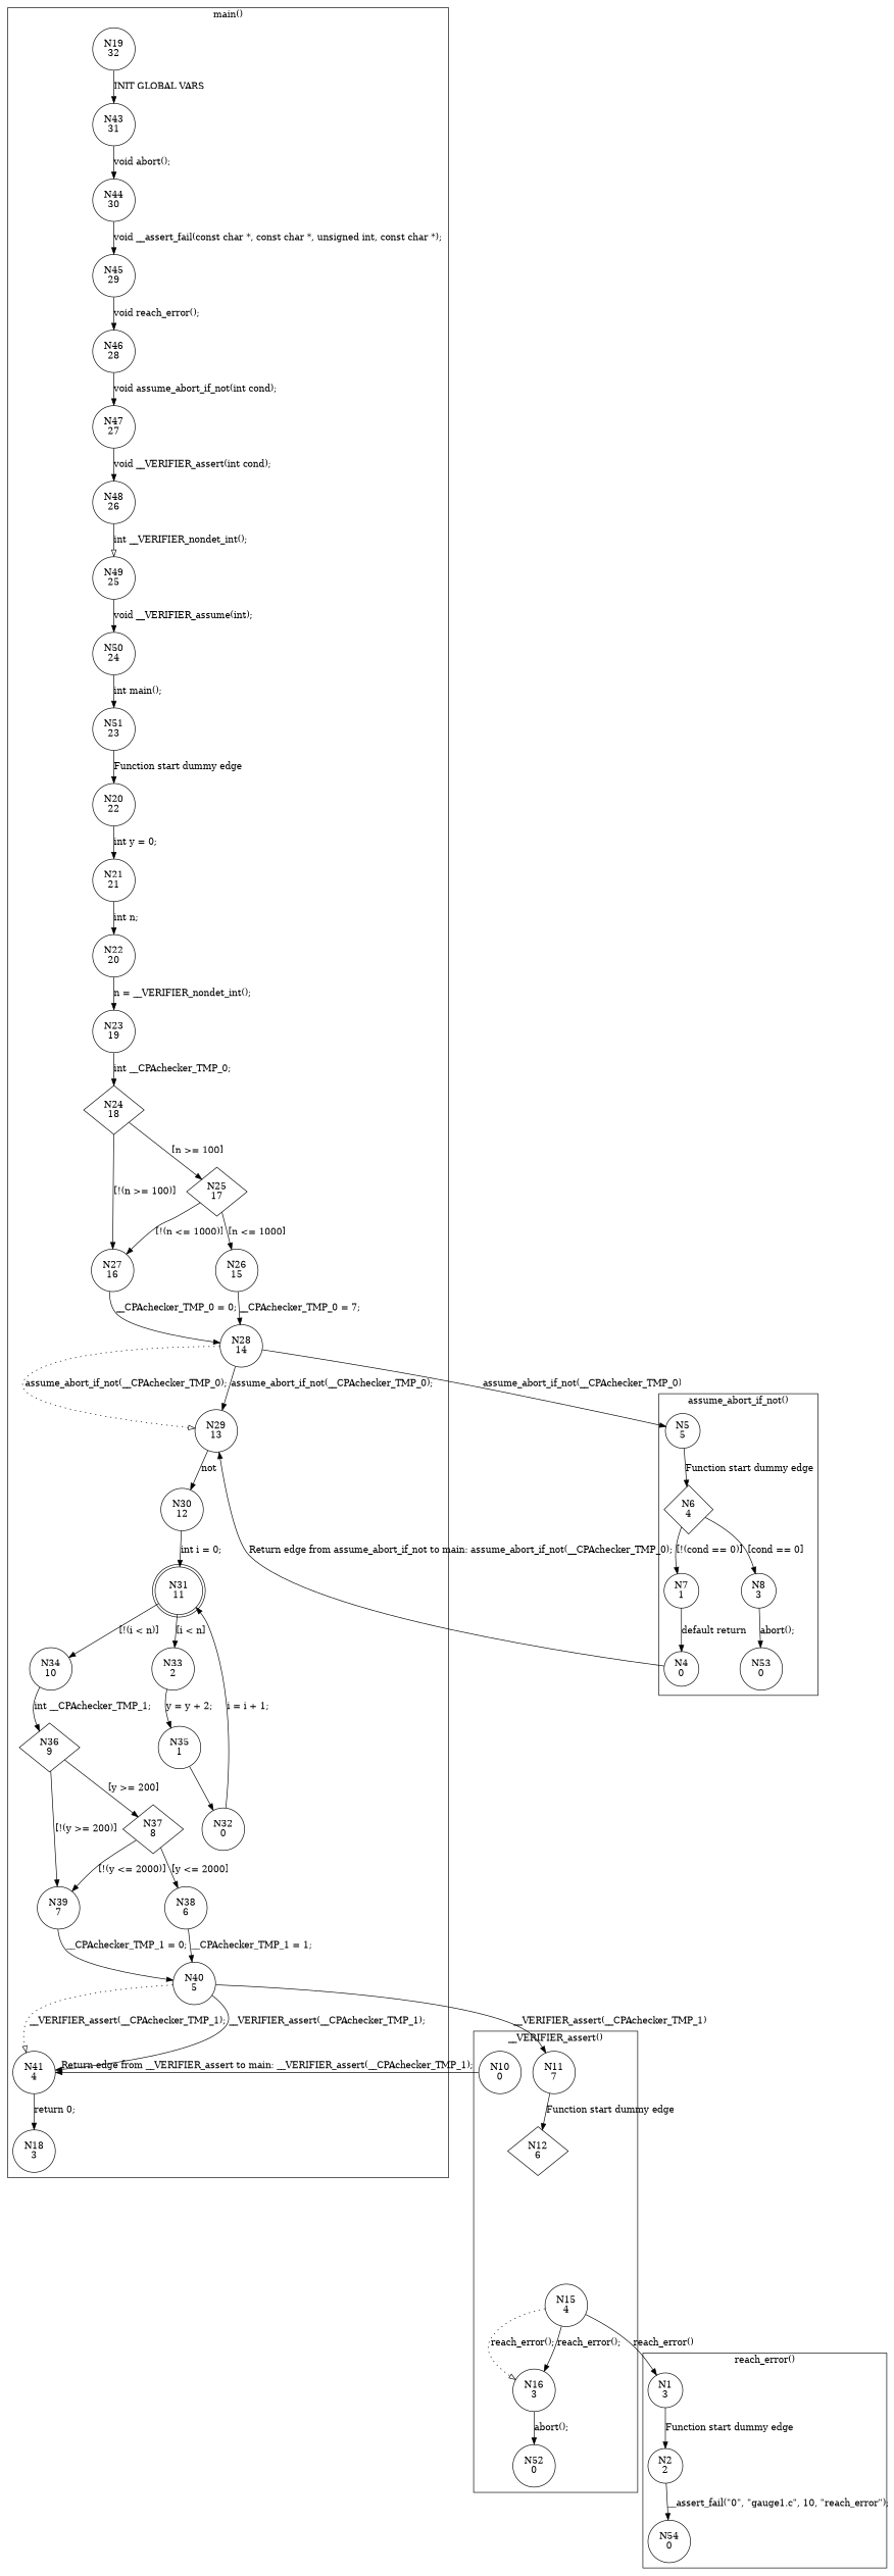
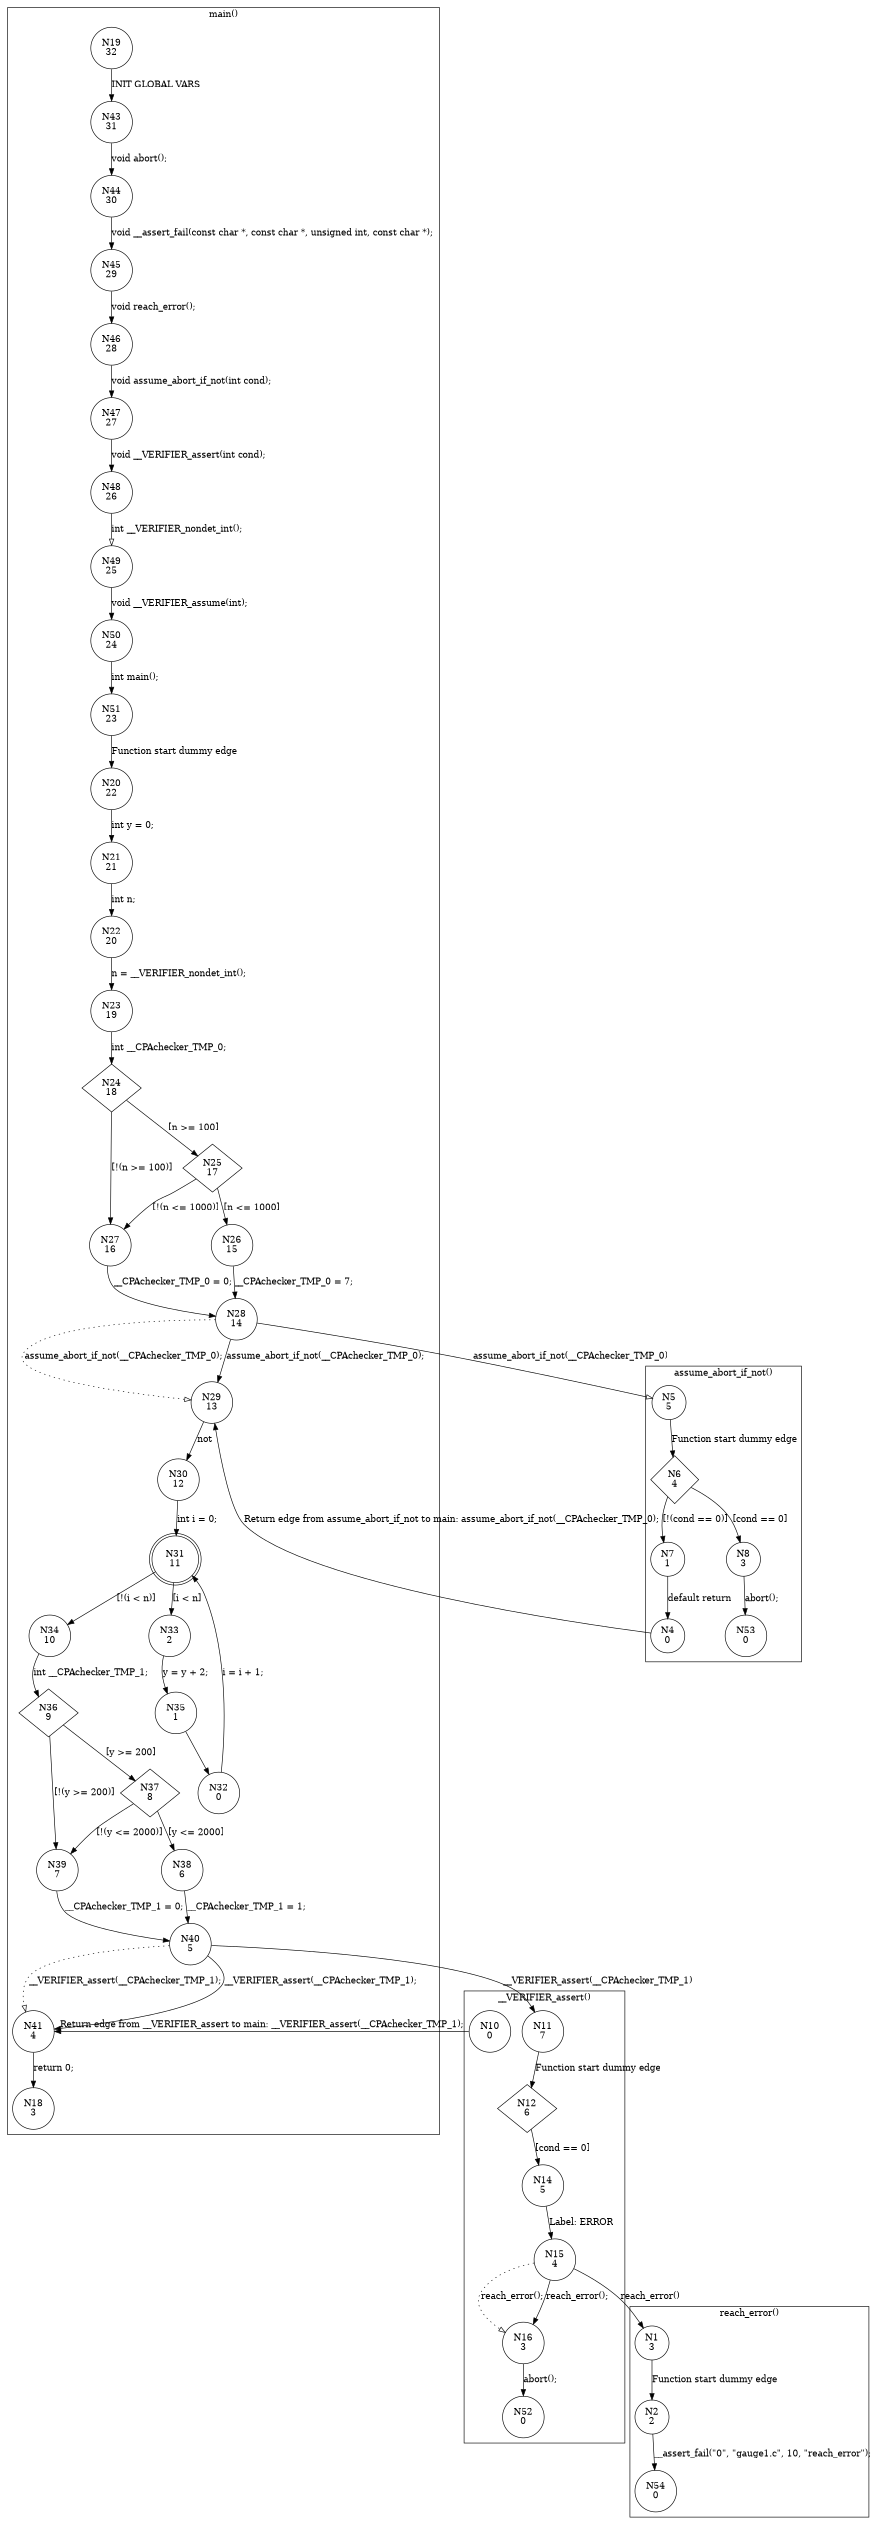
  digraph {
    node [shape=circle]
    n1 [label="N11\n7"]
    n2 [label="N12\n6" shape=diamond]
+   n3 [label="N14\n5"]
    n4 [label="N10\n0"]
    n5 [label="N15\n4"]
    n6 [label="N16\n3"]
    n7 [label="N52\n0"]
    n8 [label="N5\n5"]
    n9 [label="N6\n4" shape=diamond]
    n10 [label="N7\n1"]
    n11 [label="N8\n3"]
    n12 [label="N4\n0"]
    n13 [label="N53\n0"]
    n14 [label="N19\n32"]
    n15 [label="N43\n31"]
    n16 [label="N44\n30"]
    n17 [label="N45\n29"]
    n18 [label="N46\n28"]
    n19 [label="N47\n27"]
    n20 [label="N48\n26"]
    n21 [label="N49\n25"]
    n22 [label="N50\n24"]
    n23 [label="N51\n23"]
    n24 [label="N20\n22"]
    n25 [label="N21\n21"]
    n26 [label="N22\n20"]
    n27 [label="N23\n19"]
    n28 [label="N24\n18" shape=diamond]
    n29 [label="N27\n16"]
    n30 [label="N25\n17" shape=diamond]
    n31 [label="N28\n14"]
    n32 [label="N29\n13"]
    n33 [label="N30\n12"]
    n34 [label="N31\n11" shape=doublecircle]
    n35 [label="N34\n10"]
    n36 [label="N33\n2"]
    n37 [label="N36\n9" shape=diamond]
    n38 [label="N39\n7"]
    n39 [label="N37\n8" shape=diamond]
    n40 [label="N40\n5"]
    n41 [label="N41\n4"]
    n42 [label="N18\n3"]
    n43 [label="N38\n6"]
    n44 [label="N35\n1"]
    n45 [label="N32\n0"]
    n46 [label="N26\n15"]
    n47 [label="N1\n3"]
    n48 [label="N2\n2"]
    n49 [label="N54\n0"]
    subgraph cluster_1 {
      label="__VERIFIER_assert()"
      n1
      n2
+     n3
      n4
      n5
      n6
      n7
    }
    subgraph cluster_2 {
      label="assume_abort_if_not()"
      n8
      n9
      n10
      n11
      n12
      n13
    }
    subgraph cluster_3 {
      label="main()"
      n14
      n15
      n16
      n17
      n18
      n19
      n20
      n21
      n22
      n23
      n24
      n25
      n26
      n27
      n28
      n29
      n30
      n31
      n32
      n33
      n34
      n35
      n36
      n37
      n38
      n39
      n40
      n41
      n42
      n43
      n44
      n45
      n46
    }
    subgraph cluster_4 {
      label="reach_error()"
      n47
      n48
      n49
    }
    n1 -> n2 [label="Function start dummy edge"]
+   n2 -> n3 [label="[cond == 0]"]
+   n3 -> n5 [label="Label: ERROR"]
    n4 -> n41 [label="Return edge from __VERIFIER_assert to main: __VERIFIER_assert(__CPAchecker_TMP_1);"]
    n5 -> n6 [arrowhead=empty label="reach_error();" style=dotted]
    n5 -> n6 [label="reach_error();"]
    n5 -> n47 [label="reach_error()"]
    n6 -> n7 [label="abort();"]
    n8 -> n9 [label="Function start dummy edge"]
    n9 -> n10 [label="[!(cond == 0)]"]
    n9 -> n11 [label="[cond == 0]"]
    n10 -> n12 [label="default return"]
    n11 -> n13 [label="abort();"]
    n12 -> n32 [label="Return edge from assume_abort_if_not to main: assume_abort_if_not(__CPAchecker_TMP_0);"]
    n14 -> n15 [label="INIT GLOBAL VARS"]
    n15 -> n16 [label="void abort();"]
    n16 -> n17 [label="void __assert_fail(const char *, const char *, unsigned int, const char *);"]
    n17 -> n18 [label="void reach_error();"]
    n18 -> n19 [label="void assume_abort_if_not(int cond);"]
    n19 -> n20 [label="void __VERIFIER_assert(int cond);"]
    n20 -> n21 [arrowhead=empty label="int __VERIFIER_nondet_int();"]
    n21 -> n22 [label="void __VERIFIER_assume(int);"]
    n22 -> n23 [label="int main();"]
    n23 -> n24 [label="Function start dummy edge"]
    n24 -> n25 [label="int y = 0;"]
    n25 -> n26 [label="int n;"]
    n26 -> n27 [label="n = __VERIFIER_nondet_int();"]
    n27 -> n28 [label="int __CPAchecker_TMP_0;"]
    n28 -> n29 [label="[!(n >= 100)]"]
    n28 -> n30 [label="[n >= 100]"]
    n29 -> n31 [label="__CPAchecker_TMP_0 = 0;"]
    n30 -> n29 [label="[!(n <= 1000)]"]
    n30 -> n46 [label="[n <= 1000]"]
-   n31 -> n8 [label="assume_abort_if_not(__CPAchecker_TMP_0)"]
+   n31 -> n8 [label="assume_abort_if_not(__CPAchecker_TMP_0)" arrowhead=empty]
    n31 -> n32 [arrowhead=empty label="assume_abort_if_not(__CPAchecker_TMP_0);" style=dotted]
    n31 -> n32 [label="assume_abort_if_not(__CPAchecker_TMP_0);"]
    n32 -> n33 [label=not]
    n33 -> n34 [label="int i = 0;"]
    n34 -> n35 [label="[!(i < n)]"]
    n34 -> n36 [label="[i < n]"]
    n35 -> n37 [label="int __CPAchecker_TMP_1;"]
    n36 -> n44 [label="y = y + 2;"]
    n37 -> n38 [label="[!(y >= 200)]"]
    n37 -> n39 [label="[y >= 200]"]
    n38 -> n40 [label="__CPAchecker_TMP_1 = 0;"]
    n39 -> n38 [label="[!(y <= 2000)]"]
    n39 -> n43 [label="[y <= 2000]"]
    n40 -> n1 [label="__VERIFIER_assert(__CPAchecker_TMP_1)"]
    n40 -> n41 [arrowhead=empty label="__VERIFIER_assert(__CPAchecker_TMP_1);" style=dotted]
    n40 -> n41 [label="__VERIFIER_assert(__CPAchecker_TMP_1);"]
    n41 -> n42 [label="return 0;"]
    n43 -> n40 [label="__CPAchecker_TMP_1 = 1;"]
    n44 -> n45
    n45 -> n34 [label="i = i + 1;"]
    n46 -> n31 [label="__CPAchecker_TMP_0 = 7;"]
    n47 -> n48 [label="Function start dummy edge"]
    n48 -> n49 [label="__assert_fail(\"0\", \"gauge1.c\", 10, \"reach_error\");"]
  }
